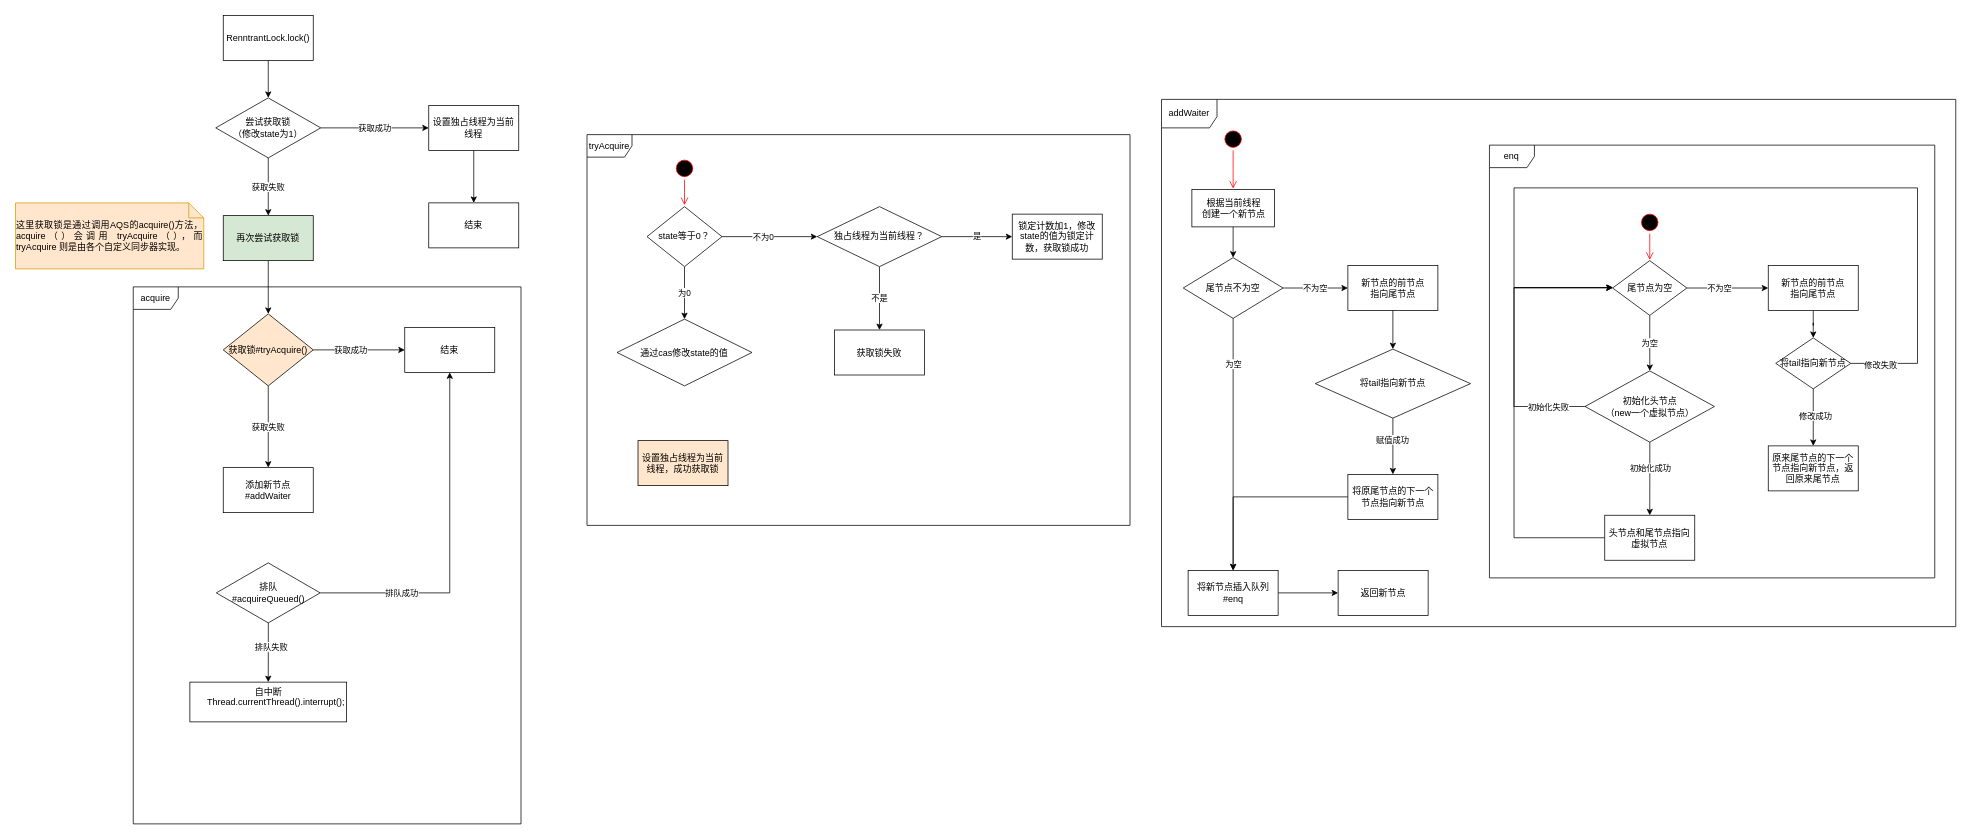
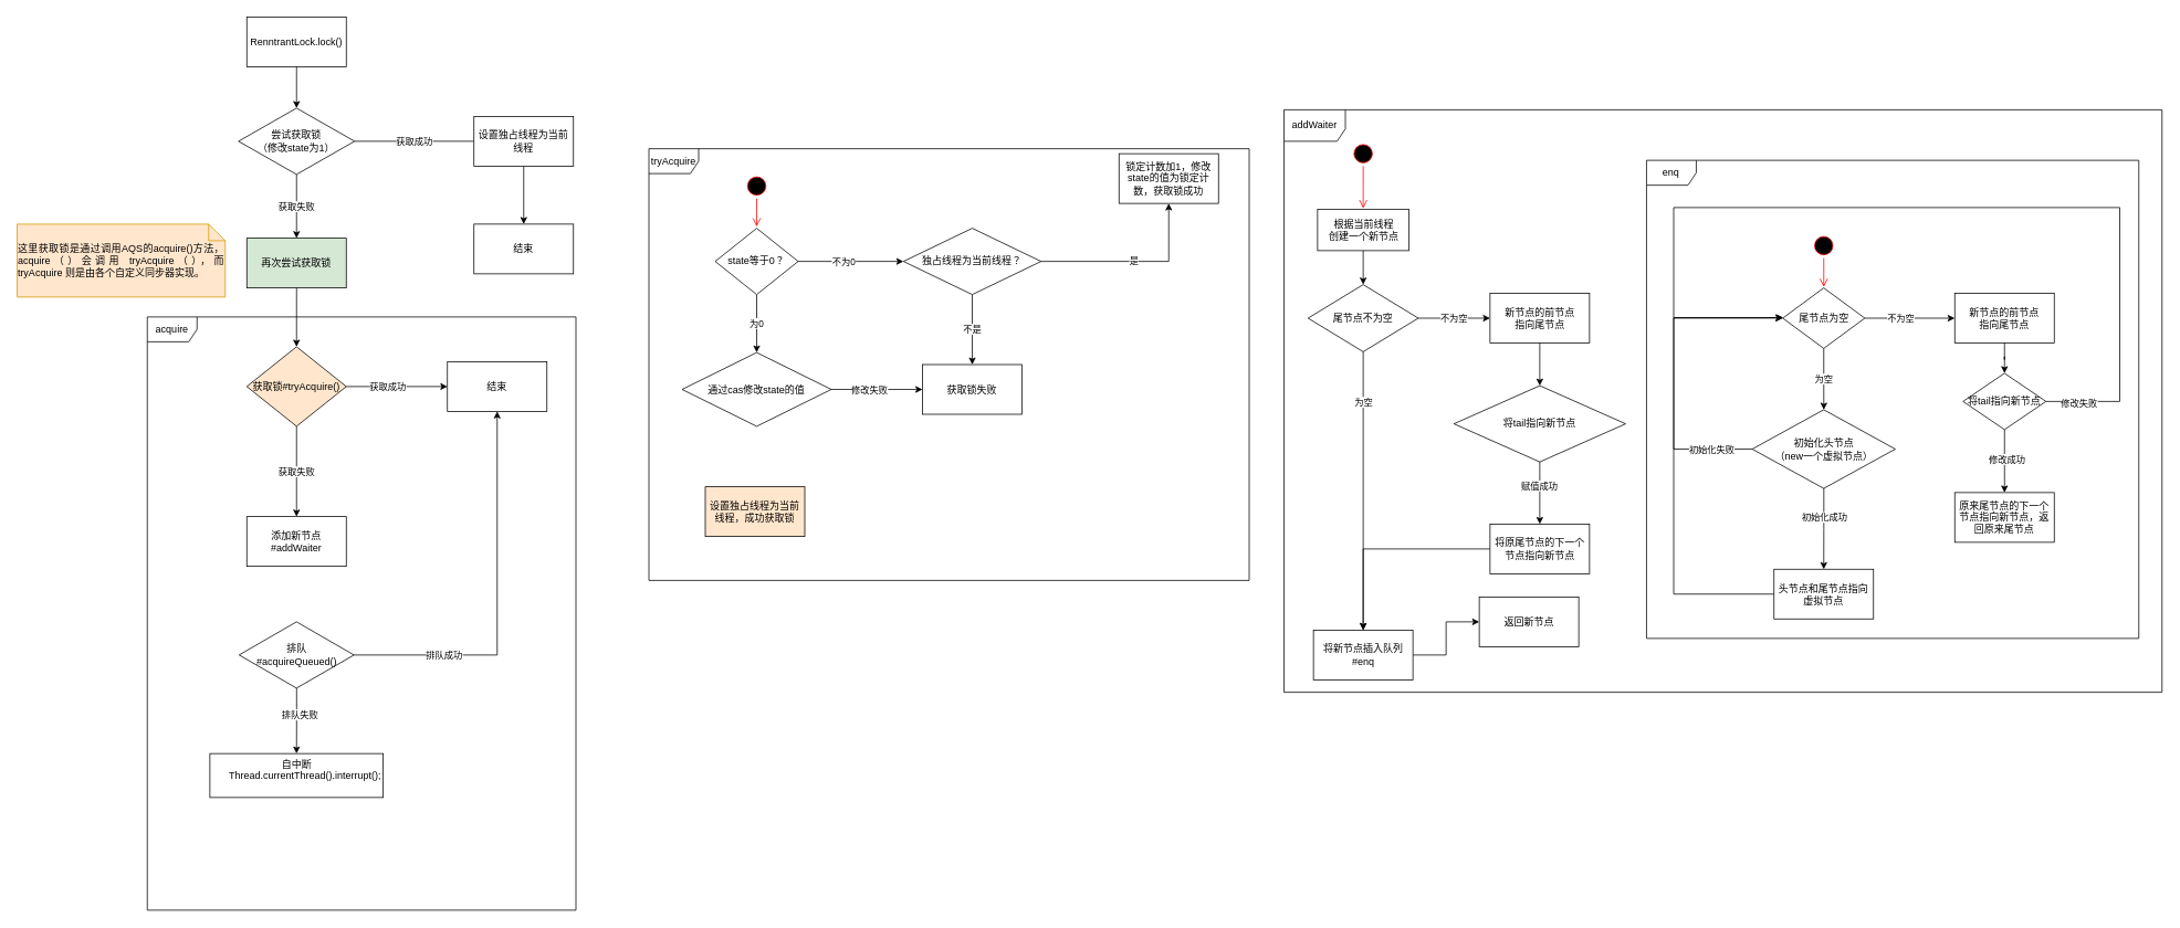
  <mxCell id="0" />
  <mxCell id="1" parent="0" />
  <mxCell id="2" value="acquire" style="shape=umlFrame;whiteSpace=wrap;html=1;fillColor=#FFFFFF;labelBackgroundColor=none;" vertex="1" parent="1"><mxGeometry x="177" y="382" width="517" height="716" as="geometry" /></mxCell>
  <mxCell id="3" style="edgeStyle=orthogonalEdgeStyle;rounded=0;orthogonalLoop=1;jettySize=auto;html=1;" edge="1" parent="1" source="4" target="7"><mxGeometry relative="1" as="geometry" /></mxCell>
  <mxCell id="4" value="RenntrantLock.lock()" style="rounded=0;whiteSpace=wrap;html=1;" vertex="1" parent="1"><mxGeometry x="297" y="20" width="120" height="60" as="geometry" /></mxCell>
- <mxCell id="5" value="获取成功" style="edgeStyle=orthogonalEdgeStyle;rounded=0;orthogonalLoop=1;jettySize=auto;html=1;" edge="1" parent="1" source="7" target="9"><mxGeometry relative="1" as="geometry" /></mxCell>
+ <mxCell id="5" value="获取成功" style="edgeStyle=orthogonalEdgeStyle;rounded=0;orthogonalLoop=1;jettySize=auto;html=1;endArrow=none;" edge="1" parent="1" source="7" target="9"><mxGeometry relative="1" as="geometry" /></mxCell>
  <mxCell id="6" value="获取失败" style="edgeStyle=orthogonalEdgeStyle;rounded=0;orthogonalLoop=1;jettySize=auto;html=1;" edge="1" parent="1" source="7" target="12"><mxGeometry relative="1" as="geometry" /></mxCell>
  <mxCell id="7" value="&lt;span&gt;尝试获取锁&lt;br&gt;（修改state为1）&lt;/span&gt;" style="rhombus;whiteSpace=wrap;html=1;rounded=0;" vertex="1" parent="1"><mxGeometry x="287" y="130" width="140" height="80" as="geometry" /></mxCell>
  <mxCell id="8" value="" style="edgeStyle=orthogonalEdgeStyle;rounded=0;orthogonalLoop=1;jettySize=auto;html=1;" edge="1" parent="1" source="9" target="10"><mxGeometry relative="1" as="geometry" /></mxCell>
  <mxCell id="9" value="&lt;div&gt;&lt;span&gt;设置独占线程为当前线程&lt;/span&gt;&lt;/div&gt;" style="whiteSpace=wrap;html=1;rounded=0;align=center;" vertex="1" parent="1"><mxGeometry x="571" y="140" width="120" height="60" as="geometry" /></mxCell>
  <mxCell id="10" value="结束" style="whiteSpace=wrap;html=1;rounded=0;" vertex="1" parent="1"><mxGeometry x="571" y="270" width="120" height="60" as="geometry" /></mxCell>
  <mxCell id="11" value="" style="edgeStyle=orthogonalEdgeStyle;rounded=0;orthogonalLoop=1;jettySize=auto;html=1;" edge="1" parent="1" source="12" target="72"><mxGeometry relative="1" as="geometry" /></mxCell>
  <mxCell id="12" value="再次尝试获取锁" style="whiteSpace=wrap;html=1;rounded=0;fillColor=#d5e8d4;" vertex="1" parent="1"><mxGeometry x="297" y="287" width="120" height="60" as="geometry" /></mxCell>
  <mxCell id="13" value="&lt;div style=&quot;text-align: justify&quot;&gt;&lt;span&gt;这里获取锁是通过调用AQS的acquire()方法，acquire（）会调用 tryAcquire（），而tryAcquire 则是由各个自定义同步器实现。&lt;/span&gt;&lt;/div&gt;" style="shape=note;size=20;whiteSpace=wrap;html=1;fillColor=#ffe6cc;strokeColor=#d79b00;" vertex="1" parent="1"><mxGeometry x="20" y="270" width="251" height="88" as="geometry" /></mxCell>
  <mxCell id="14" value="" style="edgeStyle=orthogonalEdgeStyle;rounded=0;orthogonalLoop=1;jettySize=auto;html=1;" edge="1" parent="1" source="17" target="20"><mxGeometry relative="1" as="geometry" /></mxCell>
  <mxCell id="15" value="不为0" style="edgeLabel;html=1;align=center;verticalAlign=middle;resizable=0;points=[];" vertex="1" connectable="0" parent="14"><mxGeometry x="-0.15" relative="1" as="geometry"><mxPoint as="offset" /></mxGeometry></mxCell>
  <mxCell id="16" value="为0" style="edgeStyle=orthogonalEdgeStyle;rounded=0;orthogonalLoop=1;jettySize=auto;html=1;" edge="1" parent="1" source="17" target="24"><mxGeometry relative="1" as="geometry" /></mxCell>
  <mxCell id="17" value="state等于0？" style="rhombus;whiteSpace=wrap;html=1;rounded=0;" vertex="1" parent="1"><mxGeometry x="862" y="275" width="100" height="80" as="geometry" /></mxCell>
  <mxCell id="18" value="不是" style="edgeStyle=orthogonalEdgeStyle;rounded=0;orthogonalLoop=1;jettySize=auto;html=1;" edge="1" parent="1" source="20" target="26"><mxGeometry relative="1" as="geometry" /></mxCell>
  <mxCell id="19" value="是" style="edgeStyle=orthogonalEdgeStyle;rounded=0;orthogonalLoop=1;jettySize=auto;html=1;" edge="1" parent="1" source="20" target="27"><mxGeometry relative="1" as="geometry" /></mxCell>
  <mxCell id="20" value="独占线程为当前线程？" style="rhombus;whiteSpace=wrap;html=1;rounded=0;" vertex="1" parent="1"><mxGeometry x="1089" y="275" width="166" height="80" as="geometry" /></mxCell>
  <mxCell id="21" value="tryAcquire" style="shape=umlFrame;whiteSpace=wrap;html=1;" vertex="1" parent="1"><mxGeometry x="782" y="179" width="724" height="521" as="geometry" /></mxCell>
+ <mxCell id="22" value="" style="edgeStyle=orthogonalEdgeStyle;rounded=0;orthogonalLoop=1;jettySize=auto;html=1;" edge="1" parent="1" source="24" target="26"><mxGeometry relative="1" as="geometry" /></mxCell>
+ <mxCell id="23" value="修改失败" style="edgeLabel;html=1;align=center;verticalAlign=middle;resizable=0;points=[];" vertex="1" connectable="0" parent="22"><mxGeometry x="-0.182" y="-1" relative="1" as="geometry"><mxPoint as="offset" /></mxGeometry></mxCell>
  <mxCell id="24" value="通过cas修改state的值" style="rhombus;whiteSpace=wrap;html=1;rounded=0;" vertex="1" parent="1"><mxGeometry x="822" y="425" width="180" height="89" as="geometry" /></mxCell>
  <mxCell id="25" value="&lt;span&gt;设置独占线程为当前线程，成功获取锁&lt;/span&gt;" style="whiteSpace=wrap;html=1;rounded=0;fillColor=#ffe6cc;" vertex="1" parent="1"><mxGeometry x="850" y="587" width="120" height="60" as="geometry" /></mxCell>
  <mxCell id="26" value="获取锁失败" style="whiteSpace=wrap;html=1;rounded=0;" vertex="1" parent="1"><mxGeometry x="1112" y="439.5" width="120" height="60" as="geometry" /></mxCell>
- <mxCell id="27" value="锁定计数加1，修改state的值为锁定计数，获取锁成功" style="whiteSpace=wrap;html=1;rounded=0;" vertex="1" parent="1"><mxGeometry x="1349" y="285" width="120" height="60" as="geometry" /></mxCell>
+ <mxCell id="27" value="锁定计数加1，修改state的值为锁定计数，获取锁成功" style="whiteSpace=wrap;html=1;rounded=0;" vertex="1" parent="1"><mxGeometry x="1349" y="185" width="120" height="60" as="geometry" /></mxCell>
  <mxCell id="28" value="" style="ellipse;html=1;shape=startState;fillColor=#000000;strokeColor=#ff0000;labelBackgroundColor=none;" vertex="1" parent="1"><mxGeometry x="897" y="209" width="30" height="30" as="geometry" /></mxCell>
  <mxCell id="29" value="" style="edgeStyle=orthogonalEdgeStyle;html=1;verticalAlign=bottom;endArrow=open;endSize=8;strokeColor=#ff0000;rounded=0;" edge="1" source="28" parent="1"><mxGeometry relative="1" as="geometry"><mxPoint x="912" y="273" as="targetPoint" /></mxGeometry></mxCell>
  <mxCell id="30" value="addWaiter" style="shape=umlFrame;whiteSpace=wrap;html=1;labelBackgroundColor=none;fillColor=#FFFFFF;width=74;height=38;container=0;" vertex="1" parent="1"><mxGeometry x="1548" y="132" width="1059" height="703" as="geometry" /></mxCell>
  <mxCell id="31" value="" style="ellipse;html=1;shape=startState;fillColor=#000000;strokeColor=#ff0000;labelBackgroundColor=none;container=0;" vertex="1" parent="1"><mxGeometry x="1628.5" y="170" width="30" height="30" as="geometry" /></mxCell>
  <mxCell id="32" value="" style="edgeStyle=orthogonalEdgeStyle;html=1;verticalAlign=bottom;endArrow=open;endSize=8;strokeColor=#ff0000;rounded=0;" edge="1" source="31" parent="1"><mxGeometry relative="1" as="geometry"><mxPoint x="1643.5" y="251" as="targetPoint" /></mxGeometry></mxCell>
  <mxCell id="33" value="根据当前线程&lt;br&gt;创建一个新节点" style="html=1;labelBackgroundColor=none;fillColor=#FFFFFF;container=0;" vertex="1" parent="1"><mxGeometry x="1588.5" y="252" width="110" height="50" as="geometry" /></mxCell>
  <mxCell id="34" value="尾节点不为空" style="rhombus;whiteSpace=wrap;html=1;fillColor=#FFFFFF;labelBackgroundColor=none;container=0;" vertex="1" parent="1"><mxGeometry x="1577" y="343" width="133" height="81" as="geometry" /></mxCell>
  <mxCell id="35" value="" style="edgeStyle=orthogonalEdgeStyle;rounded=0;orthogonalLoop=1;jettySize=auto;html=1;" edge="1" parent="1" source="33" target="34"><mxGeometry relative="1" as="geometry" /></mxCell>
  <mxCell id="36" value="" style="edgeStyle=orthogonalEdgeStyle;rounded=0;orthogonalLoop=1;jettySize=auto;html=1;" edge="1" parent="1" source="37" target="70"><mxGeometry relative="1" as="geometry" /></mxCell>
  <mxCell id="37" value="将新节点插入队列&lt;br&gt;#enq" style="whiteSpace=wrap;html=1;fillColor=#FFFFFF;labelBackgroundColor=none;container=0;" vertex="1" parent="1"><mxGeometry x="1583.5" y="760" width="120" height="60" as="geometry" /></mxCell>
  <mxCell id="38" value="" style="edgeStyle=orthogonalEdgeStyle;rounded=0;orthogonalLoop=1;jettySize=auto;html=1;" edge="1" parent="1" source="34" target="37"><mxGeometry relative="1" as="geometry" /></mxCell>
  <mxCell id="39" value="为空" style="edgeLabel;html=1;align=center;verticalAlign=middle;resizable=0;points=[];container=0;" vertex="1" connectable="0" parent="38"><mxGeometry x="-0.642" relative="1" as="geometry"><mxPoint as="offset" /></mxGeometry></mxCell>
  <mxCell id="40" value="新节点的前节点&lt;br&gt;指向尾节点" style="whiteSpace=wrap;html=1;fillColor=#FFFFFF;labelBackgroundColor=none;container=0;" vertex="1" parent="1"><mxGeometry x="1796.5" y="353.5" width="120" height="60" as="geometry" /></mxCell>
  <mxCell id="41" value="不为空" style="edgeStyle=orthogonalEdgeStyle;rounded=0;orthogonalLoop=1;jettySize=auto;html=1;" edge="1" parent="1" source="34" target="40"><mxGeometry relative="1" as="geometry" /></mxCell>
  <mxCell id="42" value="将tail指向新节点" style="rhombus;whiteSpace=wrap;html=1;fillColor=#FFFFFF;labelBackgroundColor=none;container=0;" vertex="1" parent="1"><mxGeometry x="1753" y="465" width="207" height="92" as="geometry" /></mxCell>
  <mxCell id="43" value="" style="edgeStyle=orthogonalEdgeStyle;rounded=0;orthogonalLoop=1;jettySize=auto;html=1;" edge="1" parent="1" source="40" target="42"><mxGeometry relative="1" as="geometry" /></mxCell>
  <mxCell id="44" style="edgeStyle=orthogonalEdgeStyle;rounded=0;orthogonalLoop=1;jettySize=auto;html=1;" edge="1" parent="1" source="45" target="37"><mxGeometry relative="1" as="geometry" /></mxCell>
  <mxCell id="45" value="将原尾节点的下一个节点指向新节点" style="whiteSpace=wrap;html=1;fillColor=#FFFFFF;labelBackgroundColor=none;container=0;" vertex="1" parent="1"><mxGeometry x="1796.5" y="632" width="120" height="60" as="geometry" /></mxCell>
  <mxCell id="46" value="" style="edgeStyle=orthogonalEdgeStyle;rounded=0;orthogonalLoop=1;jettySize=auto;html=1;" edge="1" parent="1" source="42" target="45"><mxGeometry relative="1" as="geometry" /></mxCell>
  <mxCell id="47" value="赋值成功" style="edgeLabel;html=1;align=center;verticalAlign=middle;resizable=0;points=[];container=0;" vertex="1" connectable="0" parent="46"><mxGeometry x="-0.263" y="-1" relative="1" as="geometry"><mxPoint as="offset" /></mxGeometry></mxCell>
  <mxCell id="48" value="" style="ellipse;html=1;shape=startState;fillColor=#000000;strokeColor=#ff0000;labelBackgroundColor=none;container=0;" vertex="1" parent="1"><mxGeometry x="2184" y="281" width="30" height="30" as="geometry" /></mxCell>
  <mxCell id="49" value="" style="edgeStyle=orthogonalEdgeStyle;html=1;verticalAlign=bottom;endArrow=open;endSize=8;strokeColor=#ff0000;rounded=0;" edge="1" source="48" parent="1"><mxGeometry relative="1" as="geometry"><mxPoint x="2199" y="346" as="targetPoint" /></mxGeometry></mxCell>
  <mxCell id="50" value="尾节点为空" style="rhombus;whiteSpace=wrap;html=1;fillColor=#FFFFFF;labelBackgroundColor=none;container=0;" vertex="1" parent="1"><mxGeometry x="2149.5" y="347" width="99" height="73" as="geometry" /></mxCell>
  <mxCell id="51" style="edgeStyle=orthogonalEdgeStyle;rounded=0;orthogonalLoop=1;jettySize=auto;html=1;entryX=0.001;entryY=0.496;entryDx=0;entryDy=0;entryPerimeter=0;" edge="1" parent="1" source="53" target="50"><mxGeometry relative="1" as="geometry"><Array as="points"><mxPoint x="2018" y="541" /><mxPoint x="2018" y="383" /></Array></mxGeometry></mxCell>
  <mxCell id="52" value="初始化失败" style="edgeLabel;html=1;align=center;verticalAlign=middle;resizable=0;points=[];container=0;" vertex="1" connectable="0" parent="51"><mxGeometry x="-0.703" y="2" relative="1" as="geometry"><mxPoint x="8" y="-2" as="offset" /></mxGeometry></mxCell>
  <mxCell id="53" value="初始化头节点&lt;br&gt;（new一个虚拟节点）" style="rhombus;whiteSpace=wrap;html=1;fillColor=#FFFFFF;labelBackgroundColor=none;container=0;" vertex="1" parent="1"><mxGeometry x="2112.75" y="494" width="172.5" height="95" as="geometry" /></mxCell>
  <mxCell id="54" value="为空" style="edgeStyle=orthogonalEdgeStyle;rounded=0;orthogonalLoop=1;jettySize=auto;html=1;" edge="1" parent="1" source="50" target="53"><mxGeometry relative="1" as="geometry" /></mxCell>
  <mxCell id="55" style="edgeStyle=orthogonalEdgeStyle;rounded=0;orthogonalLoop=1;jettySize=auto;html=1;entryX=0.007;entryY=0.492;entryDx=0;entryDy=0;entryPerimeter=0;" edge="1" parent="1" source="56" target="50"><mxGeometry relative="1" as="geometry"><Array as="points"><mxPoint x="2018" y="717" /><mxPoint x="2018" y="383" /></Array></mxGeometry></mxCell>
  <mxCell id="56" value="头节点和尾节点指向虚拟节点" style="whiteSpace=wrap;html=1;fillColor=#FFFFFF;labelBackgroundColor=none;container=0;" vertex="1" parent="1"><mxGeometry x="2139" y="686.5" width="120" height="60" as="geometry" /></mxCell>
  <mxCell id="57" value="" style="edgeStyle=orthogonalEdgeStyle;rounded=0;orthogonalLoop=1;jettySize=auto;html=1;" edge="1" parent="1" source="53" target="56"><mxGeometry relative="1" as="geometry" /></mxCell>
  <mxCell id="58" value="初始化成功" style="edgeLabel;html=1;align=center;verticalAlign=middle;resizable=0;points=[];container=0;" vertex="1" connectable="0" parent="57"><mxGeometry x="-0.283" relative="1" as="geometry"><mxPoint as="offset" /></mxGeometry></mxCell>
  <mxCell id="59" value="新节点的前节点&lt;br&gt;指向尾节点" style="whiteSpace=wrap;html=1;fillColor=#FFFFFF;labelBackgroundColor=none;container=0;" vertex="1" parent="1"><mxGeometry x="2357" y="353.5" width="120" height="60" as="geometry" /></mxCell>
  <mxCell id="60" value="" style="edgeStyle=orthogonalEdgeStyle;rounded=0;orthogonalLoop=1;jettySize=auto;html=1;" edge="1" parent="1" source="50" target="59"><mxGeometry relative="1" as="geometry" /></mxCell>
  <mxCell id="61" value="不为空" style="edgeLabel;html=1;align=center;verticalAlign=middle;resizable=0;points=[];container=0;" vertex="1" connectable="0" parent="60"><mxGeometry x="-0.201" relative="1" as="geometry"><mxPoint as="offset" /></mxGeometry></mxCell>
  <mxCell id="62" style="edgeStyle=orthogonalEdgeStyle;rounded=0;orthogonalLoop=1;jettySize=auto;html=1;entryX=0;entryY=0.494;entryDx=0;entryDy=0;entryPerimeter=0;" edge="1" parent="1" source="64" target="50"><mxGeometry relative="1" as="geometry"><Array as="points"><mxPoint x="2556" y="484" /><mxPoint x="2556" y="250" /><mxPoint x="2018" y="250" /><mxPoint x="2018" y="383" /></Array></mxGeometry></mxCell>
  <mxCell id="63" value="修改失败" style="edgeLabel;html=1;align=center;verticalAlign=middle;resizable=0;points=[];container=0;" vertex="1" connectable="0" parent="62"><mxGeometry x="-0.93" y="-1" relative="1" as="geometry"><mxPoint as="offset" /></mxGeometry></mxCell>
  <mxCell id="64" value="将tail指向新节点" style="rhombus;whiteSpace=wrap;html=1;fillColor=#FFFFFF;labelBackgroundColor=none;container=0;" vertex="1" parent="1"><mxGeometry x="2367" y="450" width="100" height="68" as="geometry" /></mxCell>
  <mxCell id="65" value="" style="edgeStyle=orthogonalEdgeStyle;rounded=0;orthogonalLoop=1;jettySize=auto;html=1;" edge="1" parent="1" source="59" target="64"><mxGeometry relative="1" as="geometry" /></mxCell>
  <mxCell id="66" value="原来尾节点的下一个节点指向新节点，返回原来尾节点" style="whiteSpace=wrap;html=1;fillColor=#FFFFFF;labelBackgroundColor=none;container=0;" vertex="1" parent="1"><mxGeometry x="2357" y="594" width="120" height="60" as="geometry" /></mxCell>
  <mxCell id="67" value="" style="edgeStyle=orthogonalEdgeStyle;rounded=0;orthogonalLoop=1;jettySize=auto;html=1;" edge="1" parent="1" source="64" target="66"><mxGeometry relative="1" as="geometry" /></mxCell>
  <mxCell id="68" value="修改成功" style="edgeLabel;html=1;align=center;verticalAlign=middle;resizable=0;points=[];container=0;" vertex="1" connectable="0" parent="67"><mxGeometry x="-0.084" y="2" relative="1" as="geometry"><mxPoint as="offset" /></mxGeometry></mxCell>
  <mxCell id="69" value="enq" style="shape=umlFrame;whiteSpace=wrap;html=1;labelBackgroundColor=none;fillColor=#FFFFFF;container=0;" vertex="1" parent="1"><mxGeometry x="1985.25" y="193" width="593.75" height="577" as="geometry" /></mxCell>
- <mxCell id="70" value="返回新节点" style="whiteSpace=wrap;html=1;fillColor=#FFFFFF;labelBackgroundColor=none;" vertex="1" parent="1"><mxGeometry x="1783.5" y="760" width="120" height="60" as="geometry" /></mxCell>
+ <mxCell id="70" value="返回新节点" style="whiteSpace=wrap;html=1;fillColor=#FFFFFF;labelBackgroundColor=none;" vertex="1" parent="1"><mxGeometry x="1783.5" y="720" width="120" height="60" as="geometry" /></mxCell>
  <mxCell id="71" value="获取失败" style="edgeStyle=orthogonalEdgeStyle;rounded=0;orthogonalLoop=1;jettySize=auto;html=1;" edge="1" parent="1" source="72" target="82"><mxGeometry relative="1" as="geometry" /></mxCell>
  <mxCell id="72" value="获取锁#tryAcquire()" style="rhombus;whiteSpace=wrap;html=1;rounded=0;fillColor=#ffe6cc;" vertex="1" parent="1"><mxGeometry x="297" y="418" width="120" height="96" as="geometry" /></mxCell>
  <mxCell id="73" value="结束" style="whiteSpace=wrap;html=1;rounded=0;" vertex="1" parent="1"><mxGeometry x="539" y="436" width="120" height="60" as="geometry" /></mxCell>
  <mxCell id="74" value="" style="edgeStyle=orthogonalEdgeStyle;rounded=0;orthogonalLoop=1;jettySize=auto;html=1;" edge="1" parent="1" source="72" target="73"><mxGeometry relative="1" as="geometry" /></mxCell>
  <mxCell id="75" value="获取成功" style="edgeLabel;html=1;align=center;verticalAlign=middle;resizable=0;points=[];" vertex="1" connectable="0" parent="74"><mxGeometry x="-0.2" y="1" relative="1" as="geometry"><mxPoint as="offset" /></mxGeometry></mxCell>
  <mxCell id="76" style="edgeStyle=orthogonalEdgeStyle;rounded=0;orthogonalLoop=1;jettySize=auto;html=1;entryX=0.5;entryY=1;entryDx=0;entryDy=0;" edge="1" parent="1" source="78" target="73"><mxGeometry relative="1" as="geometry" /></mxCell>
  <mxCell id="77" value="排队成功" style="edgeLabel;html=1;align=center;verticalAlign=middle;resizable=0;points=[];" vertex="1" connectable="0" parent="76"><mxGeometry x="-0.536" relative="1" as="geometry"><mxPoint as="offset" /></mxGeometry></mxCell>
  <mxCell id="78" value="排队&lt;br&gt;#acquireQueued()" style="rhombus;whiteSpace=wrap;html=1;rounded=0;" vertex="1" parent="1"><mxGeometry x="287.75" y="750" width="138.5" height="80" as="geometry" /></mxCell>
  <mxCell id="79" value="自中断&lt;br&gt;&lt;div&gt;&amp;nbsp; &amp;nbsp; &amp;nbsp; Thread.currentThread().interrupt();&lt;/div&gt;&lt;div&gt;&lt;br&gt;&lt;/div&gt;" style="whiteSpace=wrap;html=1;rounded=0;" vertex="1" parent="1"><mxGeometry x="252.5" y="909" width="209" height="53" as="geometry" /></mxCell>
  <mxCell id="80" value="" style="edgeStyle=orthogonalEdgeStyle;rounded=0;orthogonalLoop=1;jettySize=auto;html=1;" edge="1" parent="1" source="78" target="79"><mxGeometry relative="1" as="geometry" /></mxCell>
  <mxCell id="81" value="排队失败" style="edgeLabel;html=1;align=center;verticalAlign=middle;resizable=0;points=[];" vertex="1" connectable="0" parent="80"><mxGeometry x="-0.2" y="3" relative="1" as="geometry"><mxPoint as="offset" /></mxGeometry></mxCell>
  <mxCell id="82" value="添加新节点&lt;br&gt;#addWaiter" style="whiteSpace=wrap;html=1;rounded=0;" vertex="1" parent="1"><mxGeometry x="297" y="623" width="120" height="60" as="geometry" /></mxCell>
